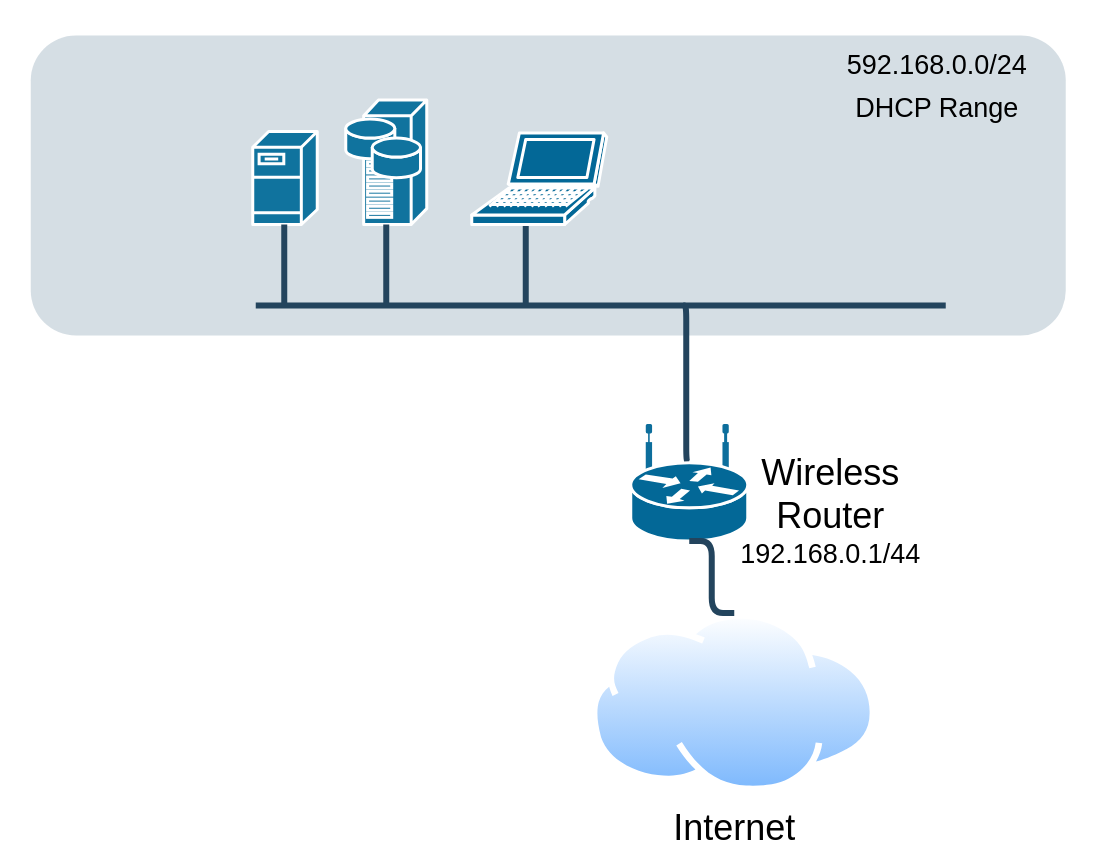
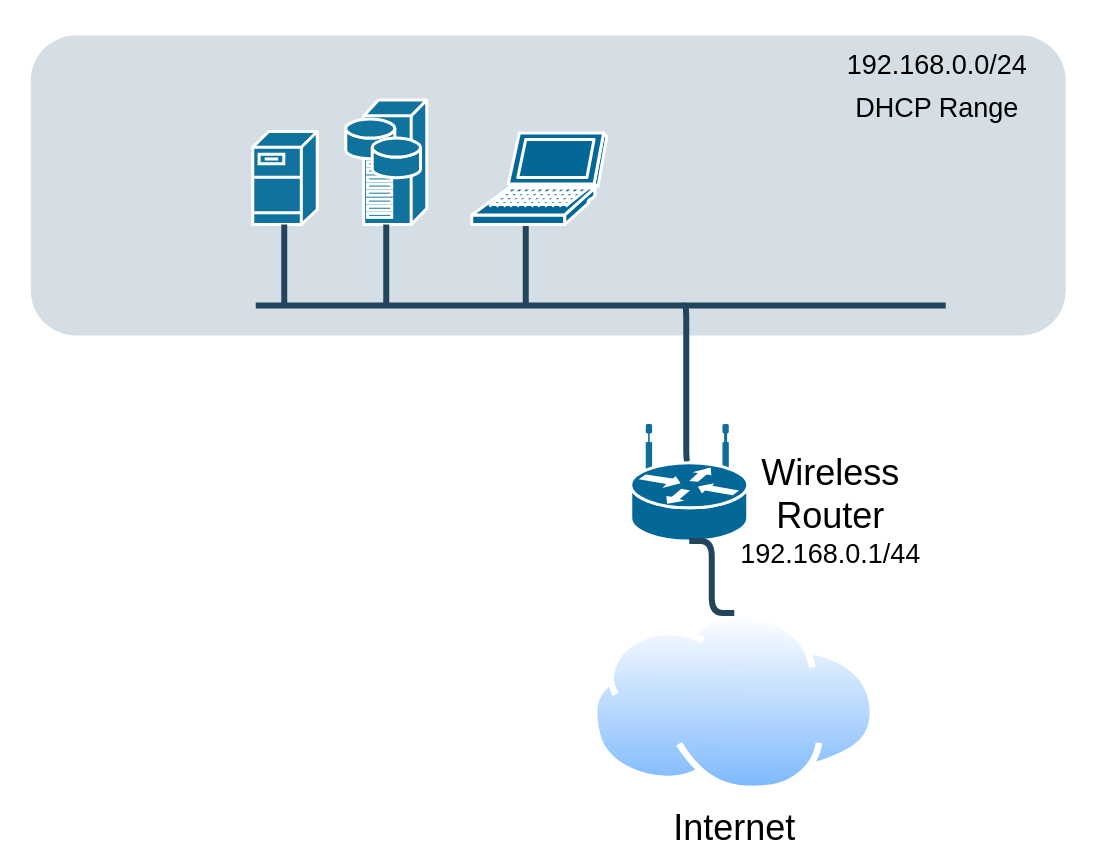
  <mxCell id="0" />
  <mxCell id="1" parent="0" />
  <mxCell id="2" value="" style="rounded=1;whiteSpace=wrap;html=1;strokeColor=none;fillColor=#BAC8D3;fontSize=24;fontColor=#23445D;align=center;opacity=60;" parent="1" vertex="1"><mxGeometry x="20" y="23" width="690" height="200" as="geometry" /></mxCell>
  <mxCell id="3" value="" style="shape=mxgraph.cisco.servers.fileserver;html=1;dashed=0;fillColor=#10739E;strokeColor=#ffffff;strokeWidth=2;verticalLabelPosition=bottom;verticalAlign=top;fontFamily=Helvetica;fontSize=36;fontColor=#FFB366" parent="1" vertex="1"><mxGeometry x="168" y="87" width="43" height="62" as="geometry" /></mxCell>
  <mxCell id="4" value="" style="shape=mxgraph.cisco.servers.storage_server;html=1;dashed=0;fillColor=#10739E;strokeColor=#ffffff;strokeWidth=2;verticalLabelPosition=bottom;verticalAlign=top;fontFamily=Helvetica;fontSize=36;fontColor=#FFB366" parent="1" vertex="1"><mxGeometry x="230" y="66" width="54" height="83" as="geometry" /></mxCell>
  <mxCell id="5" value="" style="line;html=1;strokeColor=#23445D;" parent="1" vertex="1"><mxGeometry x="170" y="198" width="460" height="10" as="geometry" /></mxCell>
  <mxCell id="6" value="" style="edgeStyle=elbowEdgeStyle;elbow=horizontal;endArrow=none;html=1;strokeColor=#23445D;endFill=0;strokeWidth=4;rounded=1" parent="1" edge="1"><mxGeometry width="100" height="100" relative="1" as="geometry"><mxPoint x="350" y="202" as="sourcePoint" /><mxPoint x="350" y="149" as="targetPoint" /></mxGeometry></mxCell>
  <mxCell id="7" value="" style="edgeStyle=elbowEdgeStyle;elbow=horizontal;endArrow=none;html=1;strokeColor=#23445D;endFill=0;strokeWidth=4;rounded=1" parent="1" target="4" edge="1"><mxGeometry width="100" height="100" relative="1" as="geometry"><mxPoint x="257" y="203" as="sourcePoint" /><mxPoint x="256.806" y="149.944" as="targetPoint" /></mxGeometry></mxCell>
  <mxCell id="8" value="" style="edgeStyle=elbowEdgeStyle;elbow=horizontal;endArrow=none;html=1;strokeColor=#23445D;endFill=0;strokeWidth=4;rounded=1" parent="1" target="3" edge="1"><mxGeometry width="100" height="100" relative="1" as="geometry"><mxPoint x="189" y="203" as="sourcePoint" /><mxPoint x="188.806" y="149.944" as="targetPoint" /></mxGeometry></mxCell>
  <mxCell id="9" value="" style="edgeStyle=elbowEdgeStyle;elbow=horizontal;endArrow=none;html=1;strokeColor=#23445D;endFill=0;strokeWidth=4;rounded=1;entryX=0.5;entryY=0.32;entryDx=0;entryDy=0;entryPerimeter=0;" parent="1" target="10" edge="1"><mxGeometry width="100" height="100" relative="1" as="geometry"><mxPoint x="455" y="203" as="sourcePoint" /><mxPoint x="455.571" y="245" as="targetPoint" /></mxGeometry></mxCell>
  <mxCell id="10" value="" style="shape=mxgraph.cisco.routers.wireless_router;sketch=0;html=1;pointerEvents=1;dashed=0;fillColor=#036897;strokeColor=#ffffff;strokeWidth=2;verticalLabelPosition=bottom;verticalAlign=top;align=center;outlineConnect=0;" vertex="1" parent="1"><mxGeometry x="420" y="283" width="78" height="77" as="geometry" /></mxCell>
  <mxCell id="11" value="" style="shape=mxgraph.cisco.computers_and_peripherals.laptop;sketch=0;html=1;pointerEvents=1;dashed=0;fillColor=#036897;strokeColor=#ffffff;strokeWidth=2;verticalLabelPosition=bottom;verticalAlign=top;align=center;outlineConnect=0;" vertex="1" parent="1"><mxGeometry x="314" y="88" width="90" height="61" as="geometry" /></mxCell>
  <mxCell id="12" value="&lt;font style=&quot;font-size: 24px&quot;&gt;Internet&lt;/font&gt;" style="aspect=fixed;perimeter=ellipsePerimeter;html=1;align=center;shadow=0;dashed=0;spacingTop=3;image;image=img/lib/active_directory/internet_cloud.svg;" vertex="1" parent="1"><mxGeometry x="393.76" y="408" width="190.48" height="120" as="geometry" /></mxCell>
  <mxCell id="13" value="" style="edgeStyle=elbowEdgeStyle;elbow=horizontal;endArrow=none;html=1;strokeColor=#23445D;endFill=0;strokeWidth=4;rounded=1;entryX=0.5;entryY=0;entryDx=0;entryDy=0;exitX=0.5;exitY=1;exitDx=0;exitDy=0;exitPerimeter=0;" edge="1" parent="1" source="10" target="12"><mxGeometry width="100" height="100" relative="1" as="geometry"><mxPoint x="610" y="333" as="sourcePoint" /><mxPoint x="614" y="437.64" as="targetPoint" /></mxGeometry></mxCell>
  <mxCell id="14" value="&lt;font&gt;&lt;span style=&quot;font-size: 24px&quot;&gt;Wireless&lt;/span&gt;&lt;br&gt;&lt;span style=&quot;font-size: 24px&quot;&gt;Router&lt;/span&gt;&lt;br&gt;&lt;font style=&quot;font-size: 18px&quot;&gt;192.168.0.1/44&lt;/font&gt;&lt;br&gt;&lt;/font&gt;" style="text;html=1;align=center;verticalAlign=middle;resizable=0;points=[];autosize=1;strokeColor=none;fillColor=none;" vertex="1" parent="1"><mxGeometry x="483" y="310" width="140" height="60" as="geometry" /></mxCell>
- <mxCell id="15" value="&lt;font style=&quot;font-size: 18px&quot;&gt;592.168.0.0/24&lt;br&gt;DHCP Range&lt;br&gt;&lt;/font&gt;" style="text;html=1;align=center;verticalAlign=middle;resizable=0;points=[];autosize=1;strokeColor=none;fillColor=none;fontSize=24;" vertex="1" parent="1"><mxGeometry x="554.24" y="20" width="140" height="70" as="geometry" /></mxCell>
+ <mxCell id="15" value="&lt;font style=&quot;font-size: 18px&quot;&gt;192.168.0.0/24&lt;br&gt;DHCP Range&lt;br&gt;&lt;/font&gt;" style="text;html=1;align=center;verticalAlign=middle;resizable=0;points=[];autosize=1;strokeColor=none;fillColor=none;fontSize=24;" vertex="1" parent="1"><mxGeometry x="554.24" y="20" width="140" height="70" as="geometry" /></mxCell>
